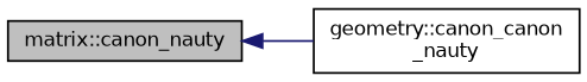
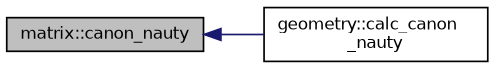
  digraph {
    rankdir=LR
    node [color=black fontname=Helvetica fontsize=10 shape=record style=filled]
    n1 [fillcolor=grey75 fontcolor=black height=0.2 label="matrix::canon_nauty" width=0.4]
-   n2 [fillcolor=white height=0.2 label="geometry::canon_canon\l_nauty" width=0.4]
+   n2 [fillcolor=white height=0.2 label="geometry::calc_canon\l_nauty" width=0.4]
    n1 -> n2 [color=midnightblue dir=back fontname=Helvetica fontsize=10 labelfontname=Helvetica labelfontsize=10 style=solid]
  }
